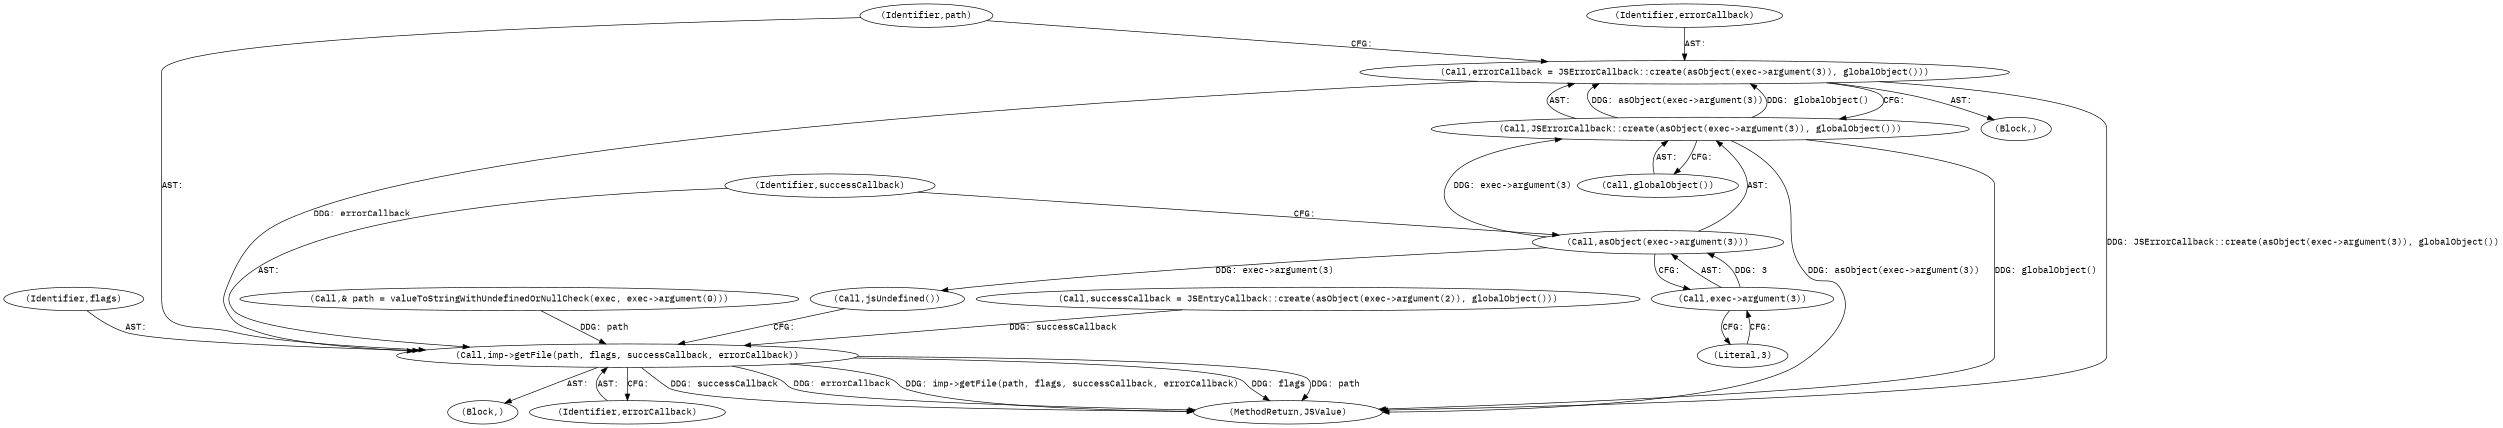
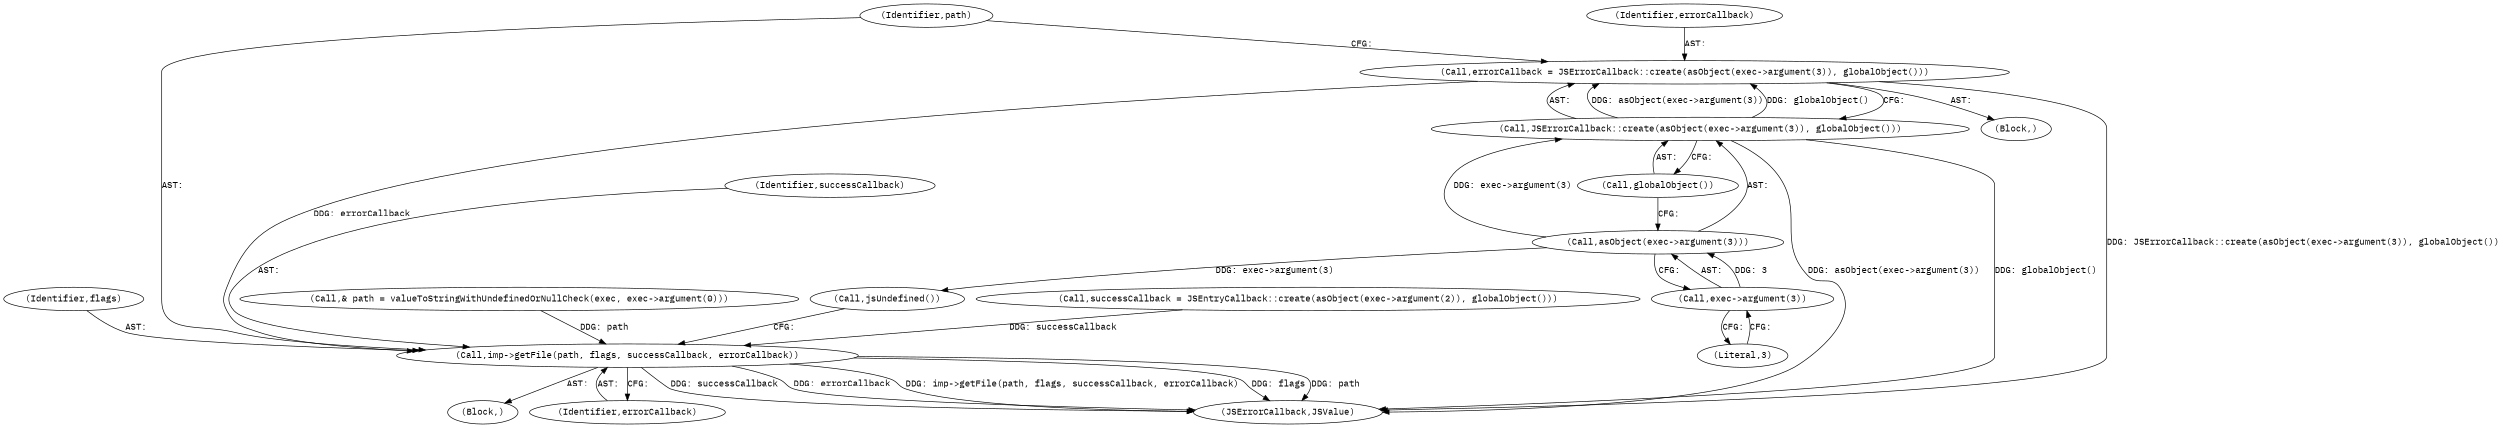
  digraph {
    fontname="IBM Plex Mono"
    node [fontname="IBM Plex Mono"]
    edge [fontname="IBM Plex Mono"]
    n1 [label="(Call,errorCallback = JSErrorCallback::create(asObject(exec->argument(3)), globalObject()))"]
    n2 [label="(Call,JSErrorCallback::create(asObject(exec->argument(3)), globalObject()))"]
    n3 [label="(Call,imp->getFile(path, flags, successCallback, errorCallback))"]
    n4 [label="(Block,)"]
-   n5 [label="(MethodReturn,JSValue)"]
+   n5 [label="(JSErrorCallback,JSValue)"]
    n6 [label="(Call,globalObject())"]
    n7 [label="(Block,)"]
    n8 [label="(Identifier,errorCallback)"]
    n9 [label="(Call,asObject(exec->argument(3)))"]
    n10 [label="(Call,exec->argument(3))"]
    n11 [label="(Call,jsUndefined())"]
    n12 [label="(Literal,3)"]
    n13 [label="(Call,& path = valueToStringWithUndefinedOrNullCheck(exec, exec->argument(0)))"]
    n14 [label="(Call,successCallback = JSEntryCallback::create(asObject(exec->argument(2)), globalObject()))"]
    n15 [label="(Identifier,errorCallback)"]
    n16 [label="(Identifier,flags)"]
    n17 [label="(Identifier,successCallback)"]
    n18 [label="(Identifier,path)"]
    n1 -> n2 [label="CFG: "]
    n1 -> n3 [label="DDG: errorCallback"]
    n1 -> n4 [label="AST: "]
    n1 -> n5 [label="DDG: JSErrorCallback::create(asObject(exec->argument(3)), globalObject())"]
    n2 -> n1 [label="AST: "]
    n2 -> n1 [label="DDG: asObject(exec->argument(3))"]
    n2 -> n1 [label="DDG: globalObject()"]
    n2 -> n5 [label="DDG: asObject(exec->argument(3))"]
    n2 -> n5 [label="DDG: globalObject()"]
    n2 -> n6 [label="CFG: "]
    n3 -> n5 [label="DDG: path"]
    n3 -> n5 [label="DDG: successCallback"]
    n3 -> n5 [label="DDG: errorCallback"]
    n3 -> n5 [label="DDG: imp->getFile(path, flags, successCallback, errorCallback)"]
    n3 -> n5 [label="DDG: flags"]
    n3 -> n7 [label="AST: "]
    n3 -> n8 [label="CFG: "]
    n6 -> n2 [label="AST: "]
-   n17 -> n9 [label="CFG: "]
+   n6 -> n9 [label="CFG: "]
    n8 -> n3 [label="AST: "]
    n9 -> n2 [label="AST: "]
    n9 -> n2 [label="DDG: exec->argument(3)"]
    n9 -> n10 [label="CFG: "]
    n9 -> n11 [label="DDG: exec->argument(3)"]
    n10 -> n9 [label="AST: "]
    n10 -> n9 [label="DDG: 3"]
    n10 -> n12 [label="CFG: "]
    n11 -> n3 [label="CFG: "]
    n12 -> n10 [label="CFG: "]
    n13 -> n3 [label="DDG: path"]
    n14 -> n3 [label="DDG: successCallback"]
    n15 -> n1 [label="AST: "]
    n16 -> n3 [label="AST: "]
    n17 -> n3 [label="AST: "]
    n18 -> n1 [label="CFG: "]
    n18 -> n3 [label="AST: "]
  }
